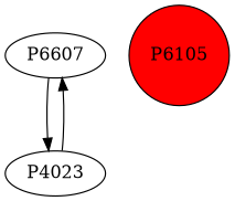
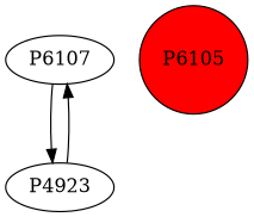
  digraph {
-   P6107 [label=P6607]
-   P4923 [label=P4023]
+   P6107
+   P4923
    P6105 [fillcolor=red shape=circle style=filled]
    P6107 -> P4923
    P4923 -> P6107
  }
